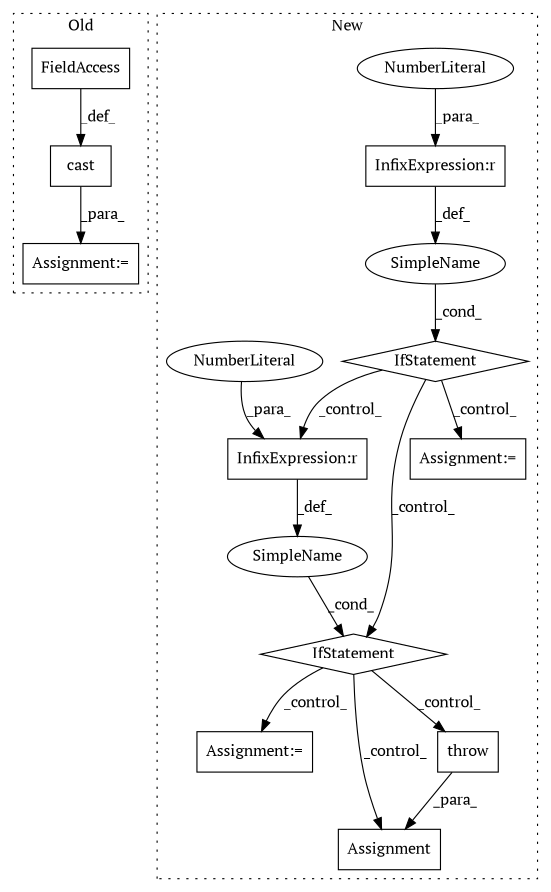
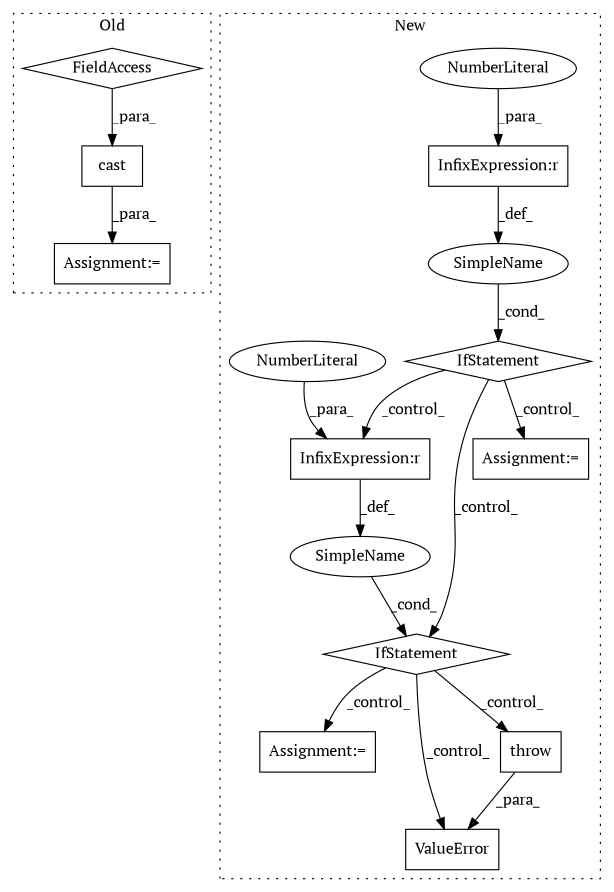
  digraph {
    fontname="PT Serif"
    node [a=7 fontname="PT Serif" l=1 shape=box]
    edge [fontname="PT Serif"]
    n1 [a=32 l="5,1" label=cast s="2660,2698"]
    n2 [label="Assignment:=" s=2641]
-   n3 [a=22 l=9 label=FieldAccess s=2675]
+   n3 [a=22 l=9 label=FieldAccess s=2675 shape=diamond]
    n4 [a=25 l="4,2" label=IfStatement s="2153,2177" shape=diamond]
    n5 [label="Assignment:=" s=2408]
    n6 [a=42 label=SimpleName shape=ellipse l=""]
    n7 [a=27 l=4 label="InfixExpression:r" s=2172]
    n8 [label="Assignment:=" s=2202]
    n9 [a=25 l="4,2" label=IfStatement s="2301,2316" shape=diamond]
    n10 [a=42 label=SimpleName shape=ellipse l=""]
-   n11 [a=32 l="11,1" label=Assignment s="2452,2491"]
+   n11 [a=32 l="11,1" label=ValueError s="2452,2491"]
    n12 [a=34 label=NumberLiteral s=2176 shape=ellipse]
    n13 [a=27 l=4 label="InfixExpression:r" s=2311]
    n14 [a=34 label=NumberLiteral s=2315 shape=ellipse]
    n15 [a=53 l=6 label=throw s=2446]
    subgraph cluster_1 {
      label=Old
      style=dotted
      n1
      n2
      n3
    }
    subgraph cluster_2 {
      label=New
      style=dotted
      n4
      n5
      n6
      n7
      n8
      n9
      n10
      n11
      n12
      n13
      n14
      n15
    }
    n1 -> n2 [label=_para_]
-   n3 -> n1 [label=_def_]
+   n3 -> n1 [label=_para_]
    n4 -> n8 [label=_control_]
    n4 -> n9 [label=_control_]
    n4 -> n13 [label=_control_]
    n6 -> n4 [label=_cond_]
    n7 -> n6 [label=_def_]
    n9 -> n5 [label=_control_]
    n9 -> n11 [label=_control_]
    n9 -> n15 [label=_control_]
    n10 -> n9 [label=_cond_]
    n12 -> n7 [label=_para_]
    n13 -> n10 [label=_def_]
    n14 -> n13 [label=_para_]
    n15 -> n11 [label=_para_]
  }
